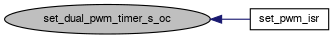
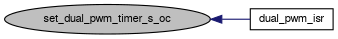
  digraph {
    rankdir=LR
    node [color=black fontname=FreeSans fontsize=10 style=filled]
    n1 [fillcolor=grey75 fontcolor=black height=0.2 label=set_dual_pwm_timer_s_oc shape=ellipse width=0.4]
-   n2 [fillcolor=white height=0.2 label=set_pwm_isr shape=box width=0.4]
+   n2 [fillcolor=white height=0.2 label=dual_pwm_isr shape=box width=0.4]
    n1 -> n2 [color=midnightblue dir=back fontname=FreeSans fontsize=10 labelfontname=FreeSans labelfontsize=10 style=solid]
  }
